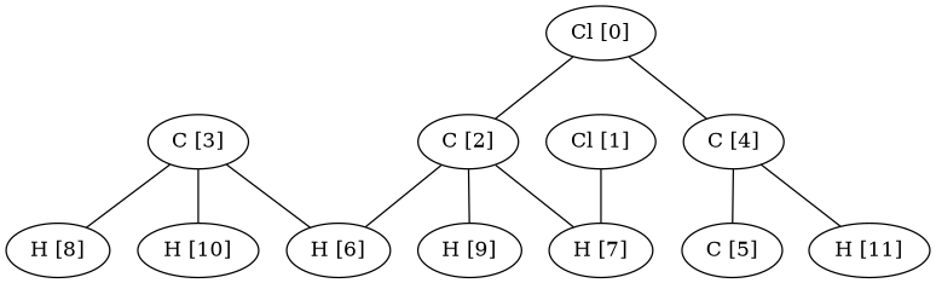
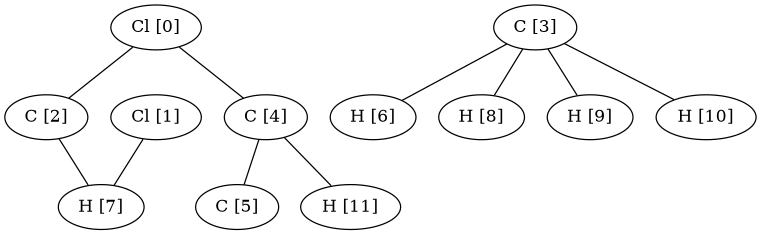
  graph {
    n1 [label="Cl [0]"]
    n2 [label="C [2]"]
    n3 [label="C [4]"]
    n4 [label="H [6]"]
    n5 [label="H [7]"]
    n6 [label="Cl [1]"]
    n7 [label="C [5]"]
    n8 [label="H [11]"]
    n9 [label="C [3]"]
    n10 [label="H [8]"]
    n11 [label="H [9]"]
    n12 [label="H [10]"]
    n1 -- n2
    n1 -- n3
-   n2 -- n4
    n2 -- n5
    n3 -- n7
    n3 -- n8
    n6 -- n5
    n9 -- n4
    n9 -- n10
-   n2 -- n11
+   n9 -- n11
    n9 -- n12
  }
